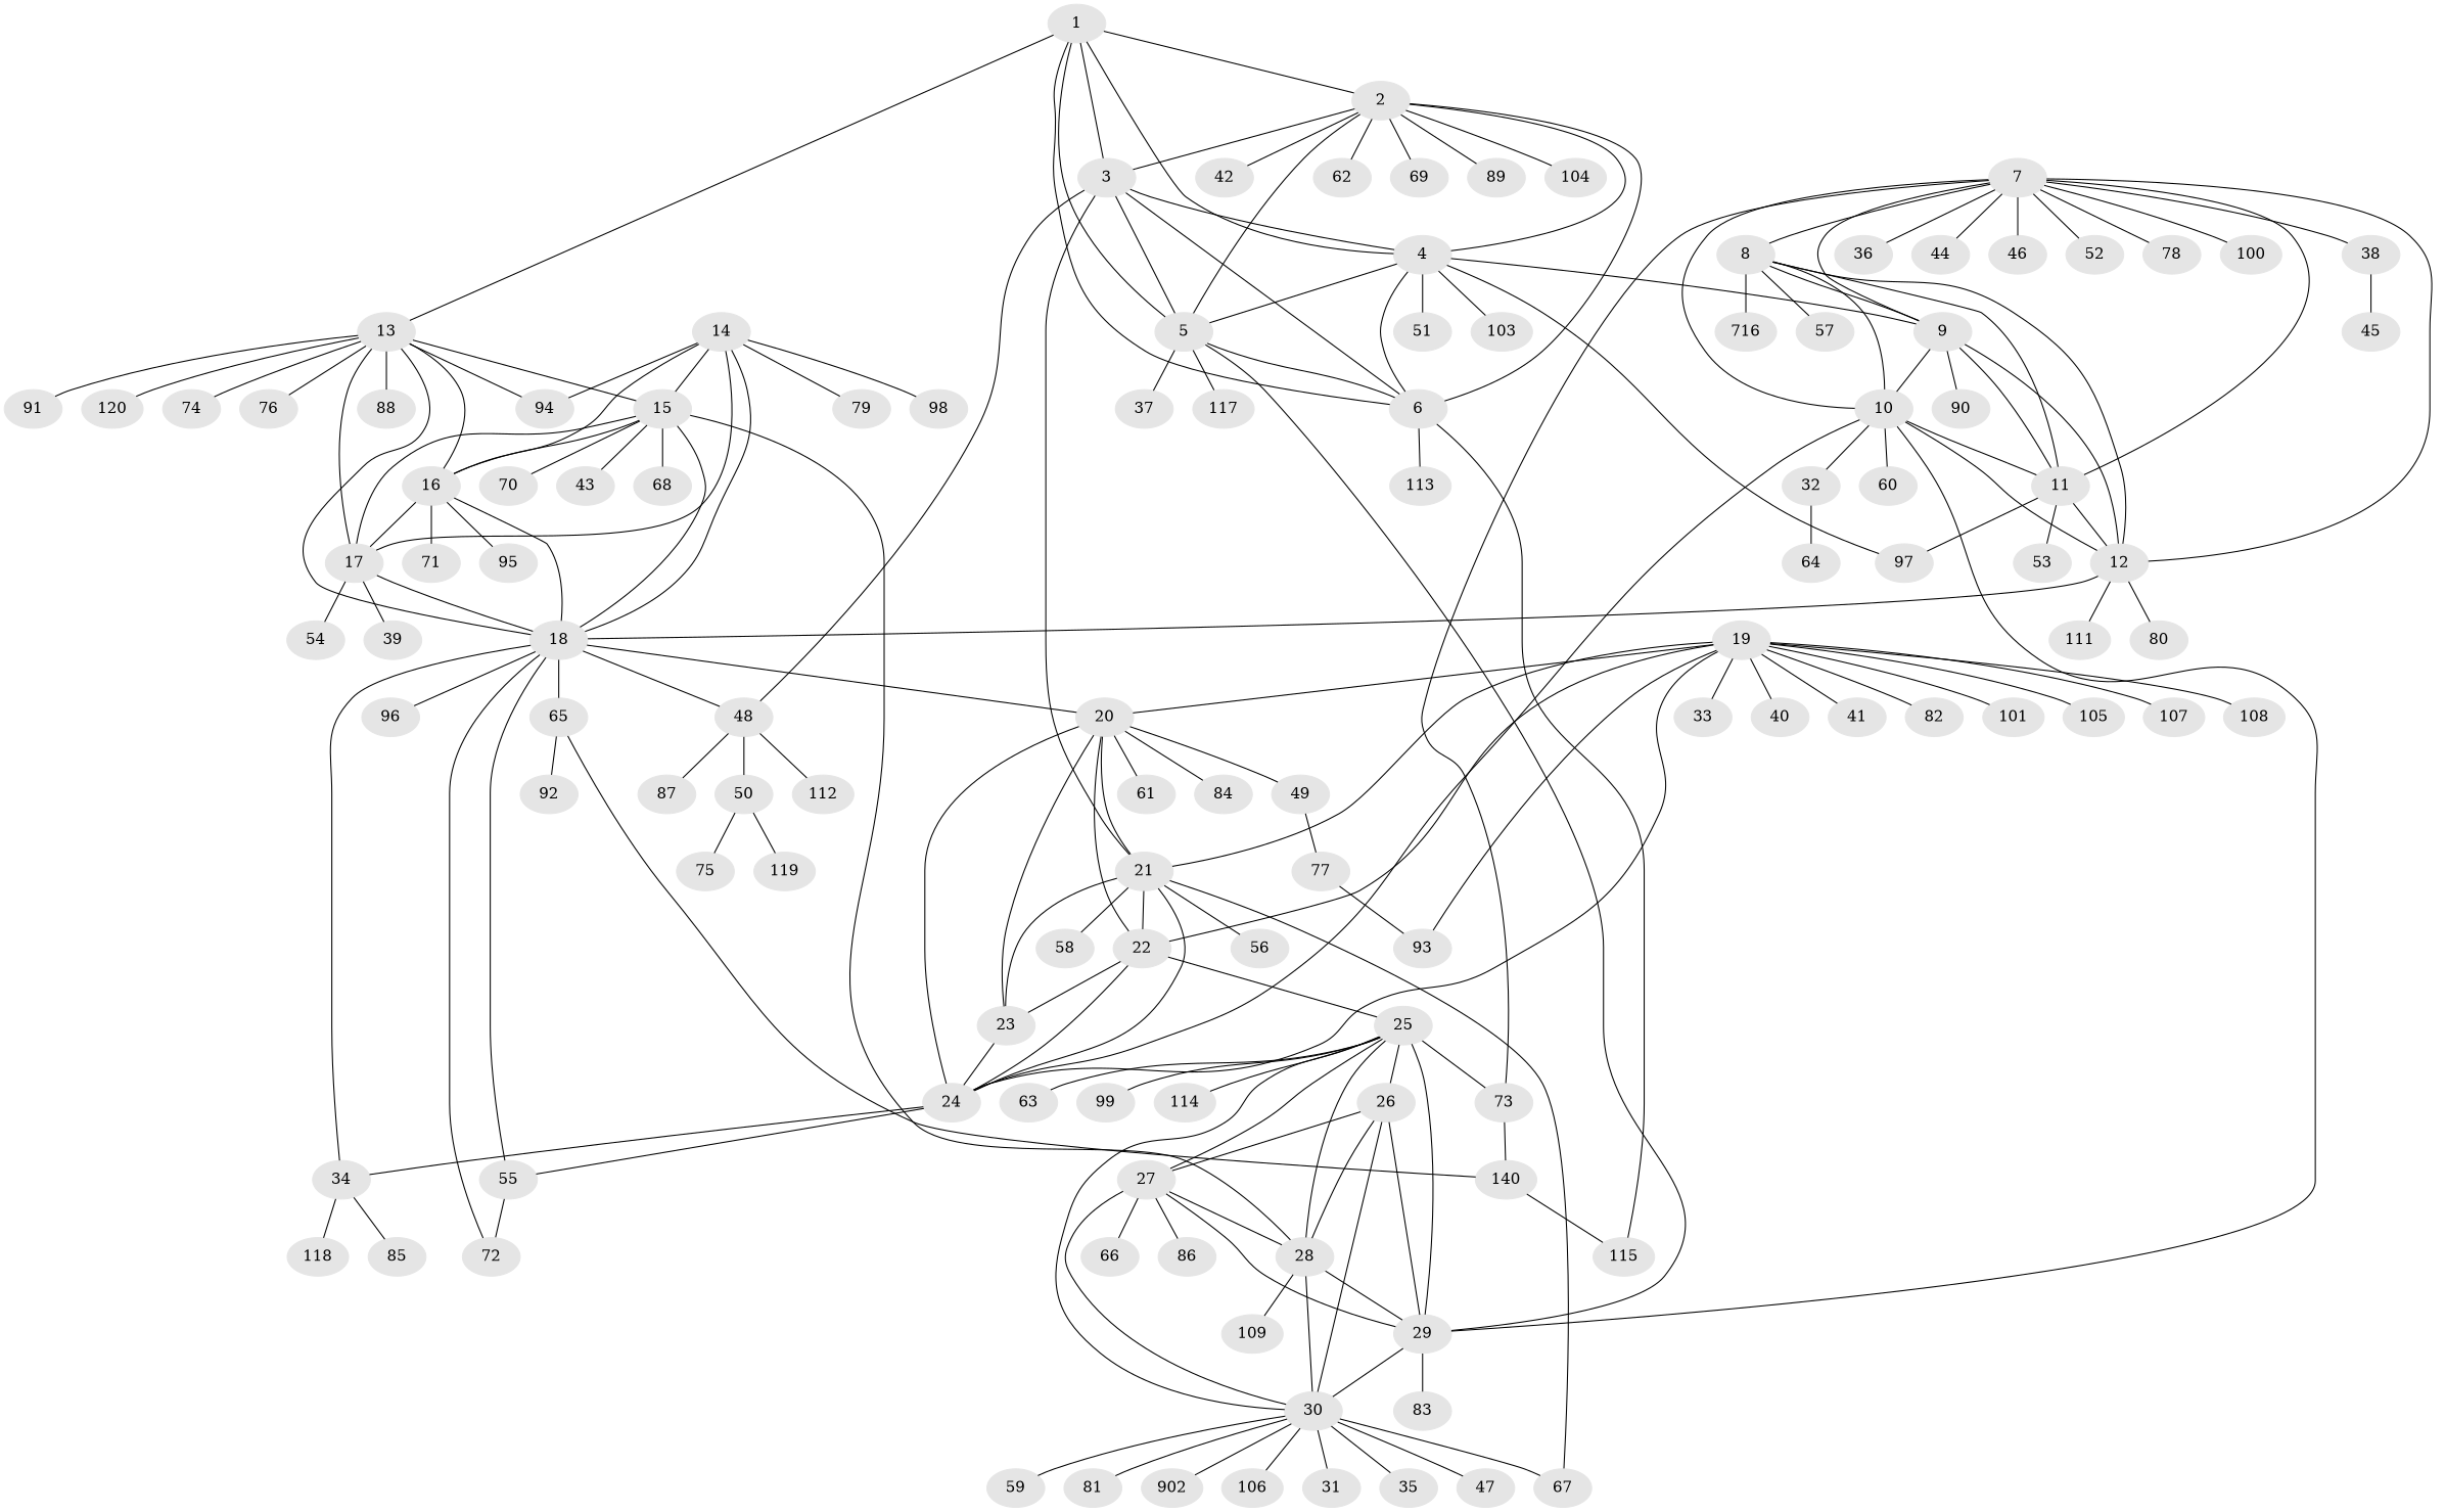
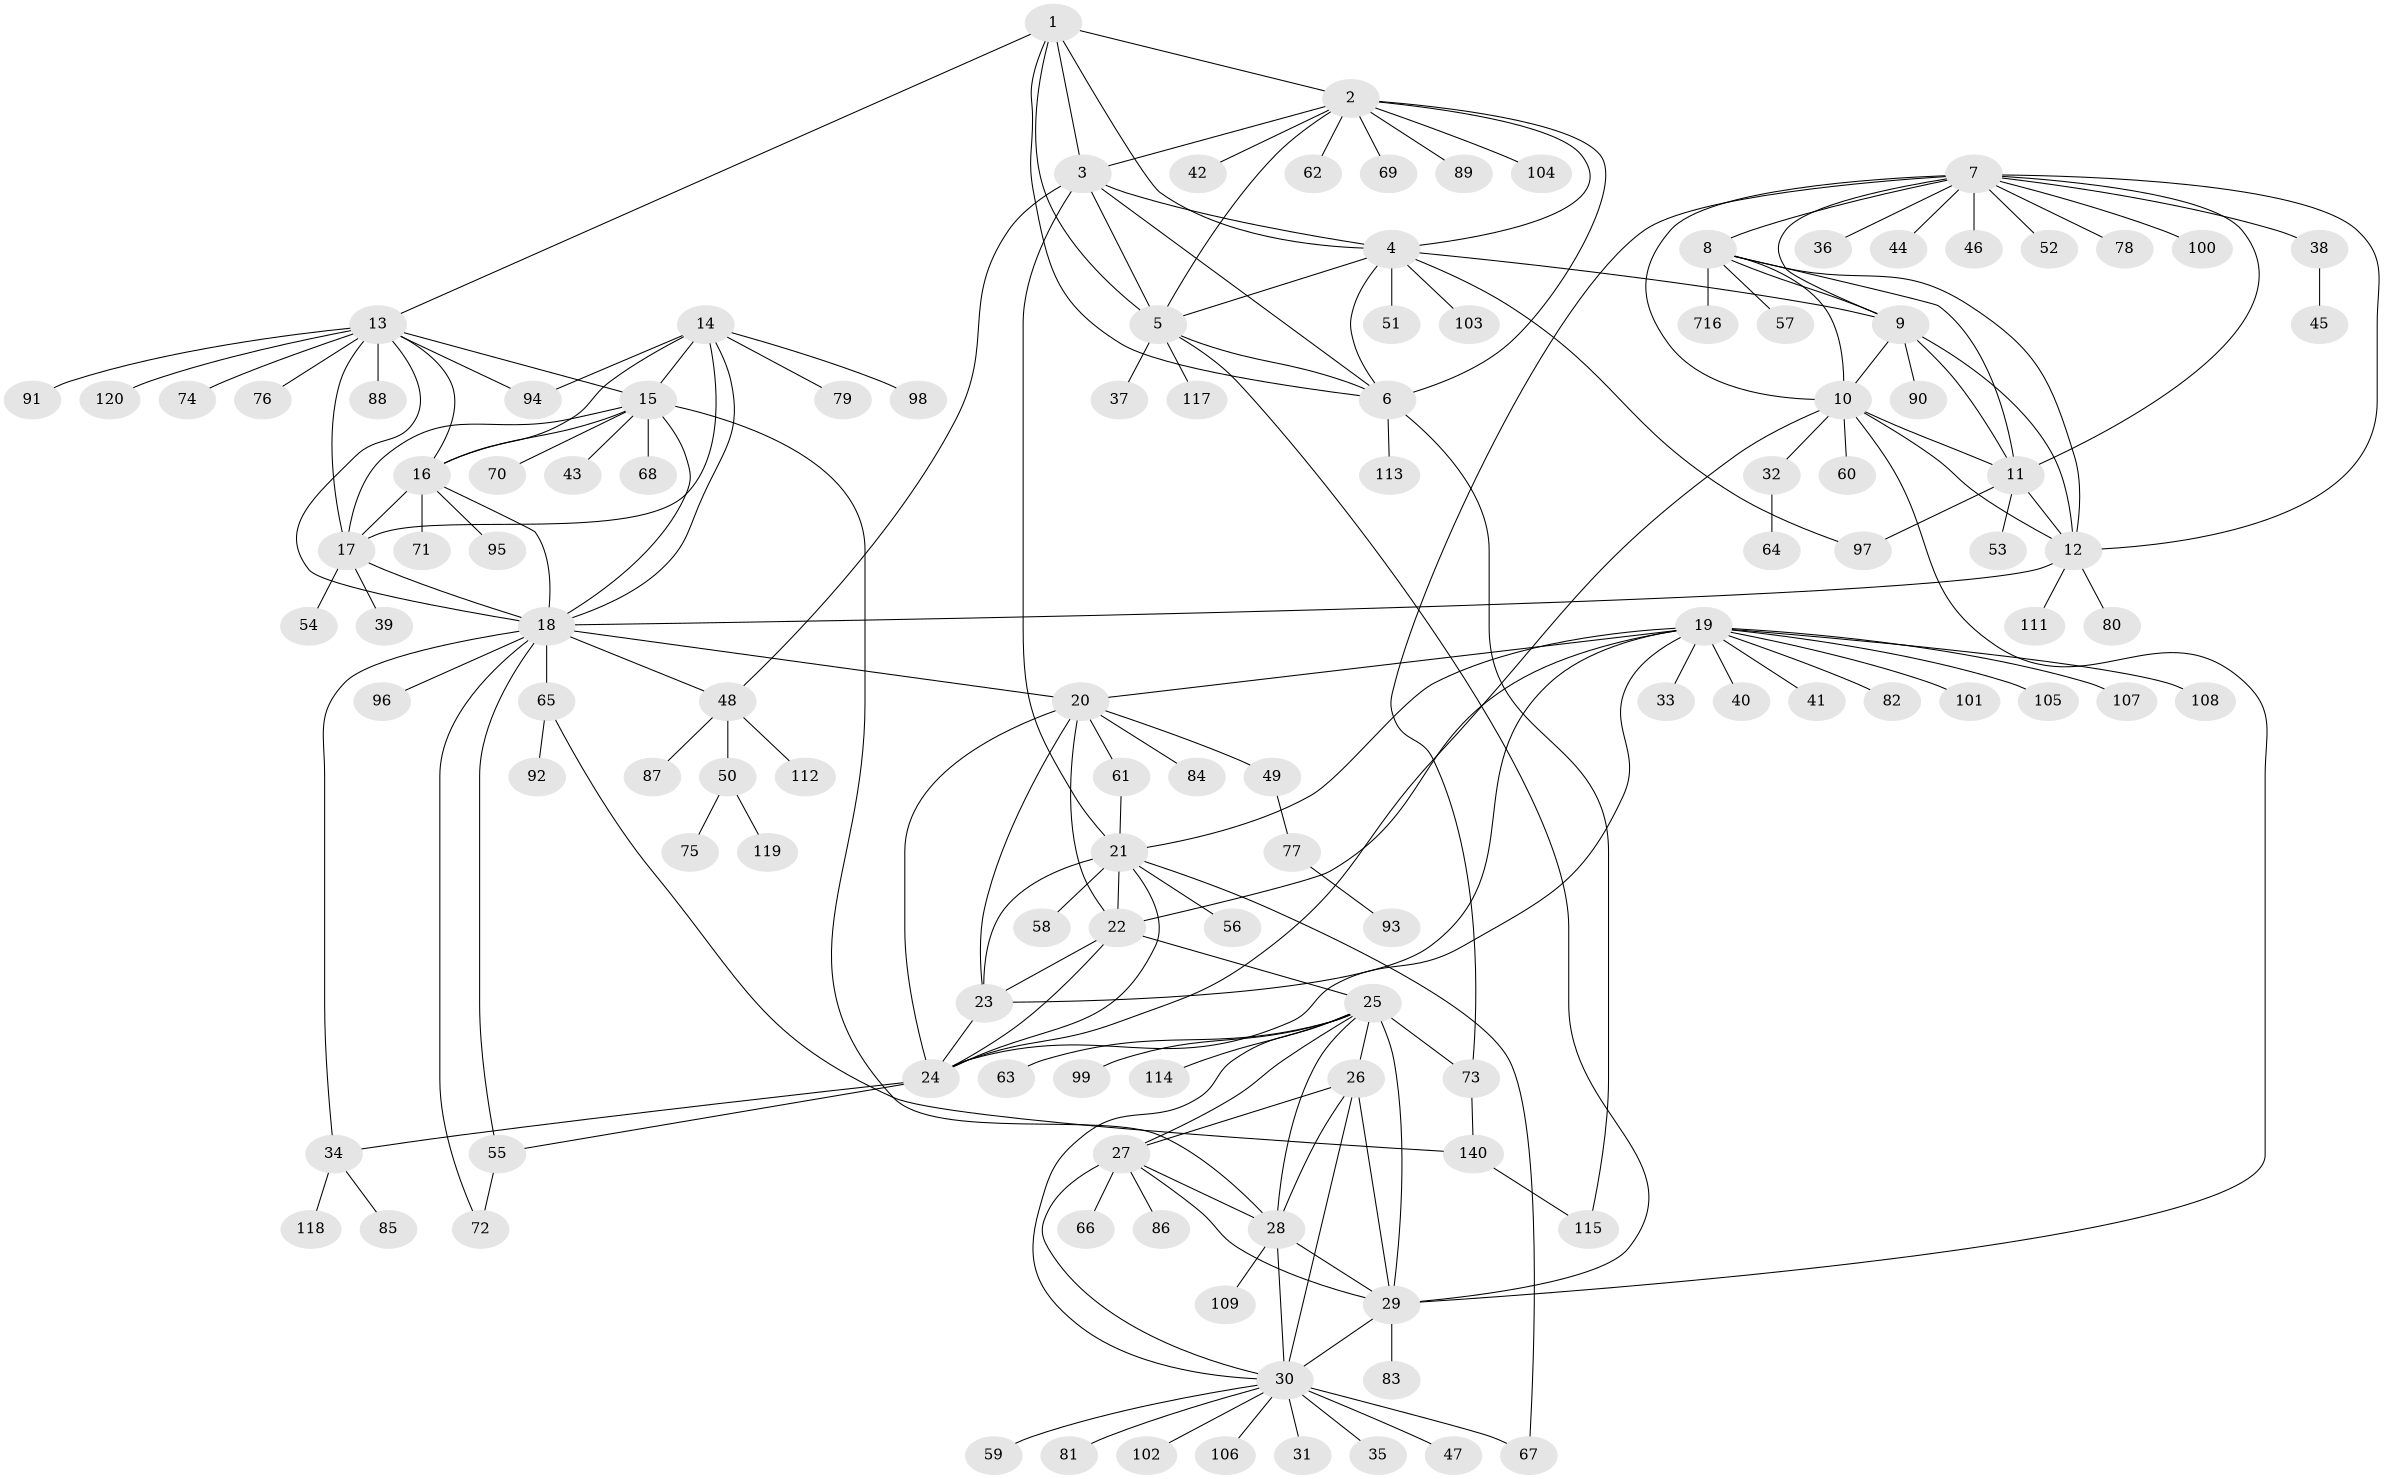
  graph {
    node [color=gray90 style=filled]
    1
    2
    3
    4
    5
    6
    13
    42
    62
    69
    89
    104
    21
    48
    9
    51
    97
    103
    29
    37
    117
    113
    115
    18
    15
    16
    17
    74
    76
    88
    91
    120
    94
    24
    22
    23
    56
    58
    67
    50
    87
    112
    10
    11
    12
    90
    30
    83
    7
    8
    36
    38
    44
    46
    52
    73
    78
    100
    57
    n60 [label=716]
    32
    60
    53
    80
    111
    45
    n67 [label=140]
    34
    55
    64
    20
    65
    72
    96
    14
    79
    98
    28
    43
    68
    70
    71
    95
    39
    54
    109
    49
    61
    84
    85
    118
    92
    19
    33
    40
    41
    82
    101
    105
    107
    108
    25
    77
    26
    27
    63
    99
    114
    66
    86
    31
    35
    47
    59
    81
-   102 [label=902]
+   102
    106
    75
    119
    93
    1 -- 2
    1 -- 3
    1 -- 4
    1 -- 5
    1 -- 6
    1 -- 13
    2 -- 3
    2 -- 4
    2 -- 5
    2 -- 6
    2 -- 42
    2 -- 62
    2 -- 69
    2 -- 89
    2 -- 104
    3 -- 4
    3 -- 5
    3 -- 6
    3 -- 21
    3 -- 48
    4 -- 5
    4 -- 6
    4 -- 9
    4 -- 51
    4 -- 97
    4 -- 103
    5 -- 6
    5 -- 29
    5 -- 37
    5 -- 117
    6 -- 113
    6 -- 115
    13 -- 18
    13 -- 15
    13 -- 16
    13 -- 17
    13 -- 74
    13 -- 76
    13 -- 88
    13 -- 91
    13 -- 120
    13 -- 94
    21 -- 24
    21 -- 22
    21 -- 23
    21 -- 56
    21 -- 58
    21 -- 67
    48 -- 50
    48 -- 87
    48 -- 112
    9 -- 10
    9 -- 11
    9 -- 12
    9 -- 90
    29 -- 30
    29 -- 83
    18 -- 48
    18 -- 34
    18 -- 55
    18 -- 20
    18 -- 65
    18 -- 72
    18 -- 96
    15 -- 18
    15 -- 16
    15 -- 17
    15 -- 28
    15 -- 43
    15 -- 68
    15 -- 70
    16 -- 18
    16 -- 17
    16 -- 71
    16 -- 95
    17 -- 18
    17 -- 39
    17 -- 54
    24 -- 34
    24 -- 55
    22 -- 24
    22 -- 23
    22 -- 25
    23 -- 24
    50 -- 75
    50 -- 119
    10 -- 29
    10 -- 24
    10 -- 11
    10 -- 12
    10 -- 32
    10 -- 60
    11 -- 97
    11 -- 12
    11 -- 53
    12 -- 18
    12 -- 80
    12 -- 111
    30 -- 67
    30 -- 31
    30 -- 35
    30 -- 47
    30 -- 59
    30 -- 81
    30 -- 102
    30 -- 106
    7 -- 9
    7 -- 10
    7 -- 11
    7 -- 12
    7 -- 8
    7 -- 36
    7 -- 38
    7 -- 44
    7 -- 46
    7 -- 52
    7 -- 73
    7 -- 78
    7 -- 100
    8 -- 9
    8 -- 10
    8 -- 11
    8 -- 12
    8 -- 57
    8 -- n60
    38 -- 45
    73 -- n67
    32 -- 64
    n67 -- 115
    34 -- 85
    34 -- 118
    55 -- 72
-   20 -- 21
+   61 -- 21
    20 -- 24
    20 -- 22
    20 -- 23
    20 -- 49
    20 -- 61
    20 -- 84
    65 -- n67
    65 -- 92
    14 -- 18
    14 -- 15
    14 -- 16
    14 -- 17
    14 -- 94
    14 -- 79
    14 -- 98
    28 -- 29
    28 -- 30
    28 -- 109
    49 -- 77
    19 -- 21
    19 -- 24
    19 -- 22
-   19 -- 93
+   19 -- 23
    19 -- 20
    19 -- 33
    19 -- 40
    19 -- 41
    19 -- 82
    19 -- 101
    19 -- 105
    19 -- 107
    19 -- 108
    25 -- 29
    25 -- 30
    25 -- 73
    25 -- 28
    25 -- 26
    25 -- 27
    25 -- 63
    25 -- 99
    25 -- 114
    77 -- 93
    26 -- 29
    26 -- 30
    26 -- 28
    26 -- 27
    27 -- 29
    27 -- 30
    27 -- 28
    27 -- 66
    27 -- 86
  }
